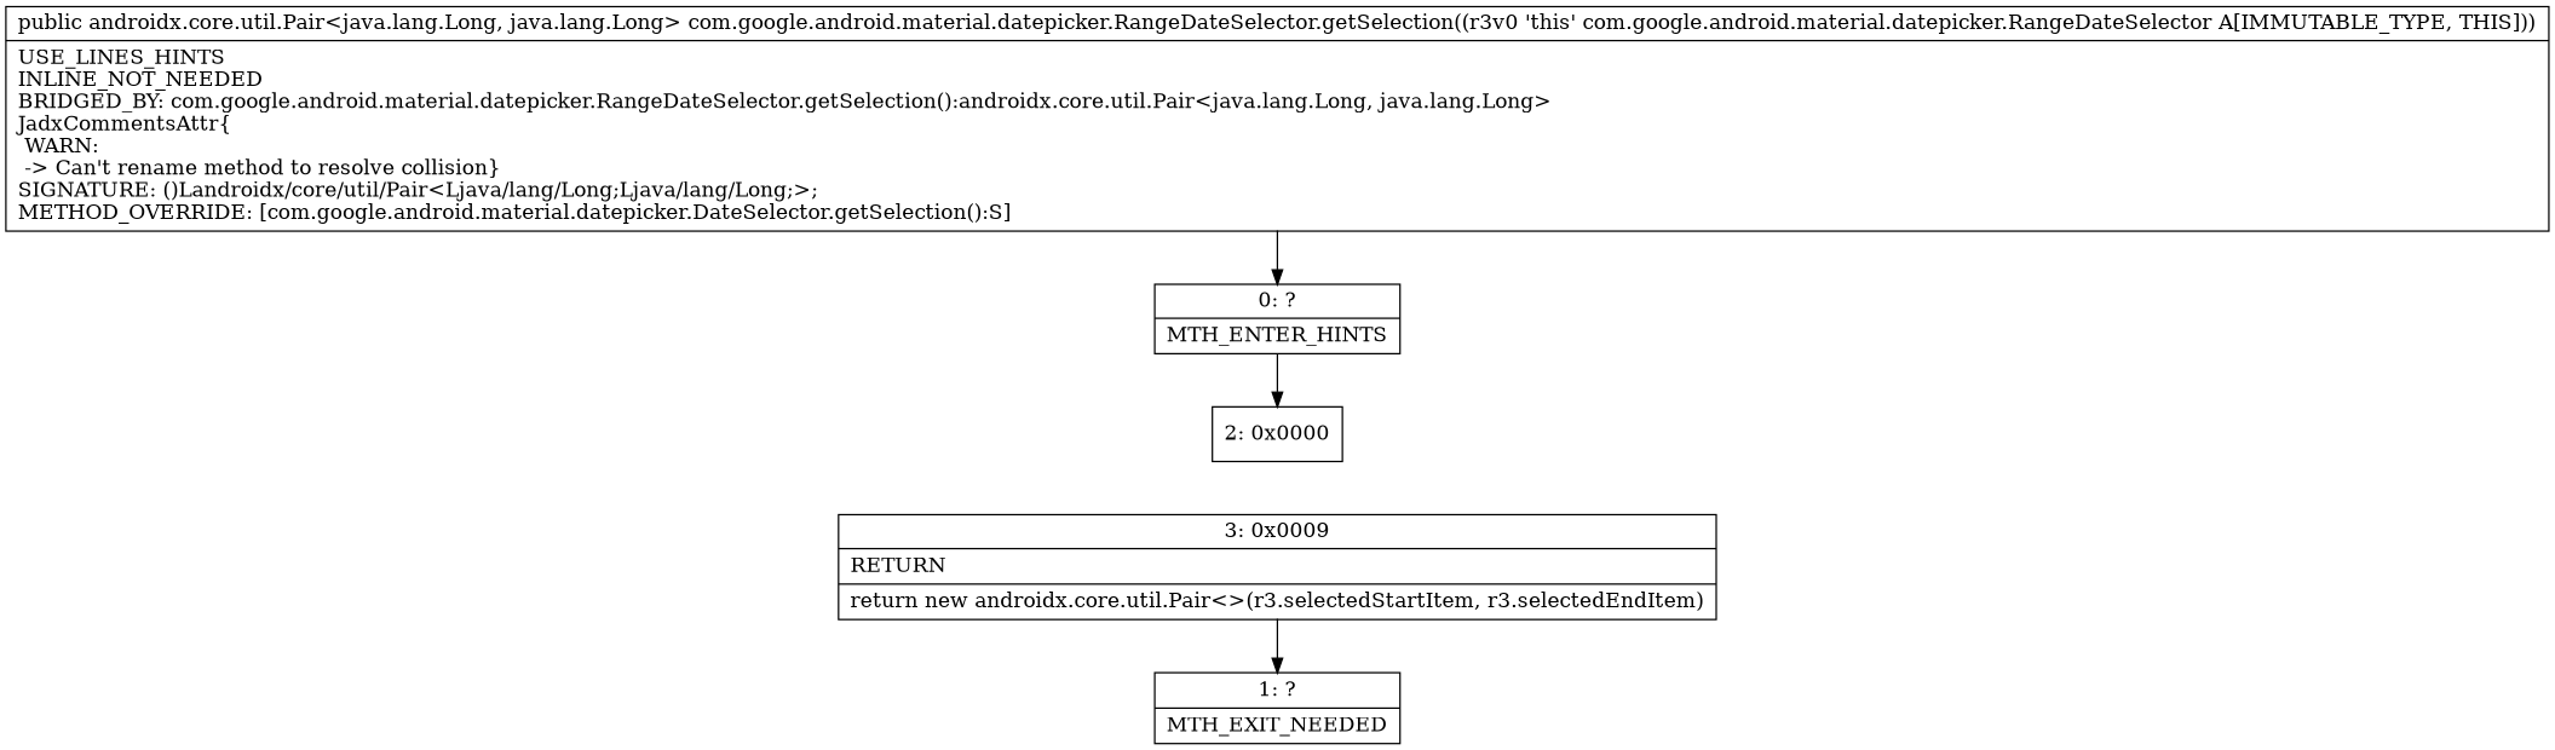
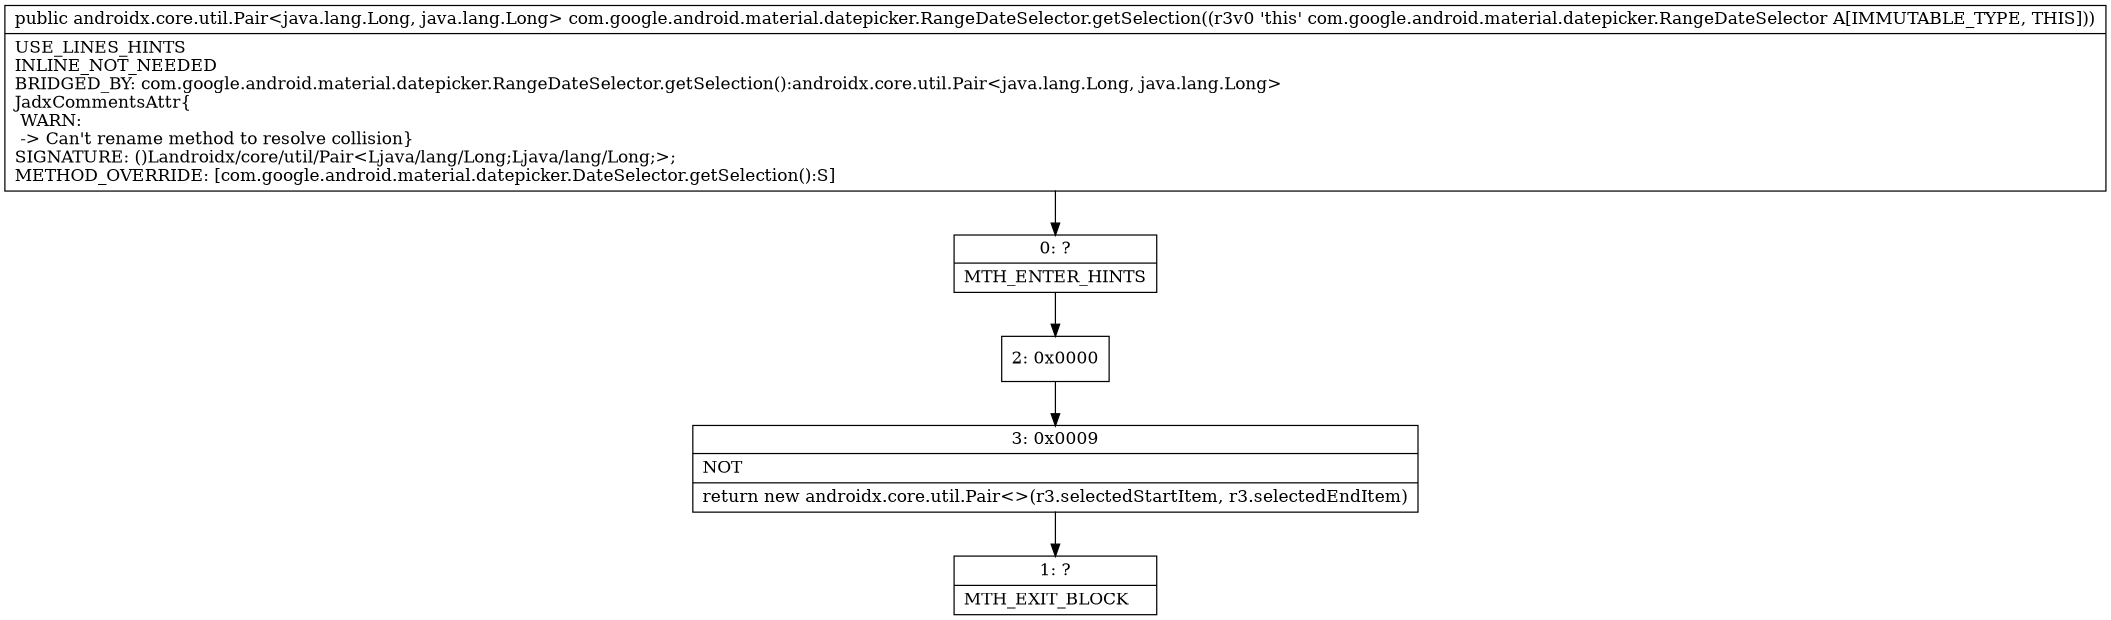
  digraph {
    node [shape=record]
    n1 [label="{0\:\ ?|MTH_ENTER_HINTS\l}"]
    n2 [label="{2\:\ 0x0000}"]
-   n3 [label="{3\:\ 0x0009|RETURN\l|return new androidx.core.util.Pair\<\>(r3.selectedStartItem, r3.selectedEndItem)\l}"]
-   n4 [label="{1\:\ ?|MTH_EXIT_NEEDED\l}"]
+   n3 [label="{3\:\ 0x0009|NOT\l|return new androidx.core.util.Pair\<\>(r3.selectedStartItem, r3.selectedEndItem)\l}"]
+   n4 [label="{1\:\ ?|MTH_EXIT_BLOCK\l}"]
    n5 [label="{public androidx.core.util.Pair\<java.lang.Long, java.lang.Long\> com.google.android.material.datepicker.RangeDateSelector.getSelection((r3v0 'this' com.google.android.material.datepicker.RangeDateSelector A[IMMUTABLE_TYPE, THIS]))  | USE_LINES_HINTS\lINLINE_NOT_NEEDED\lBRIDGED_BY: com.google.android.material.datepicker.RangeDateSelector.getSelection():androidx.core.util.Pair\<java.lang.Long, java.lang.Long\>\lJadxCommentsAttr\{\l WARN: \l \-\> Can't rename method to resolve collision\}\lSIGNATURE: ()Landroidx\/core\/util\/Pair\<Ljava\/lang\/Long;Ljava\/lang\/Long;\>;\lMETHOD_OVERRIDE: [com.google.android.material.datepicker.DateSelector.getSelection():S]\l}"]
    n1 -> n2
+   n2 -> n3
    n3 -> n4
    n5 -> n1
  }
